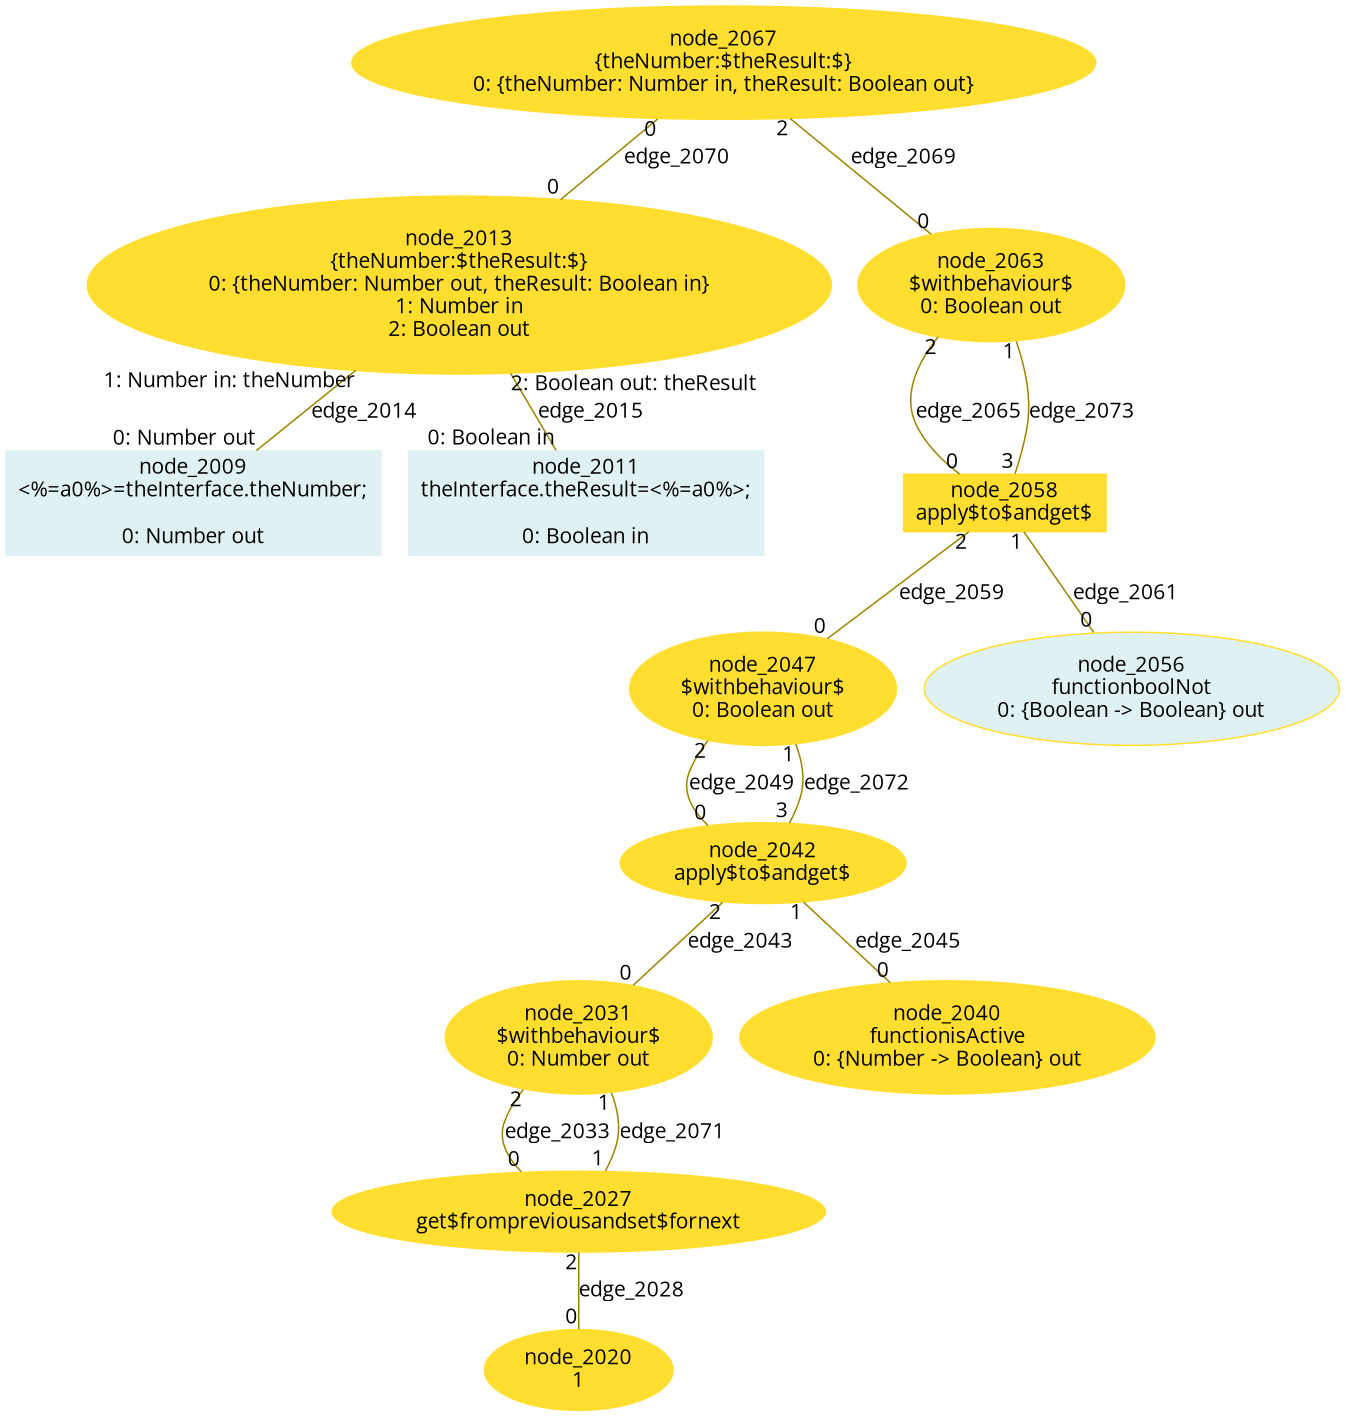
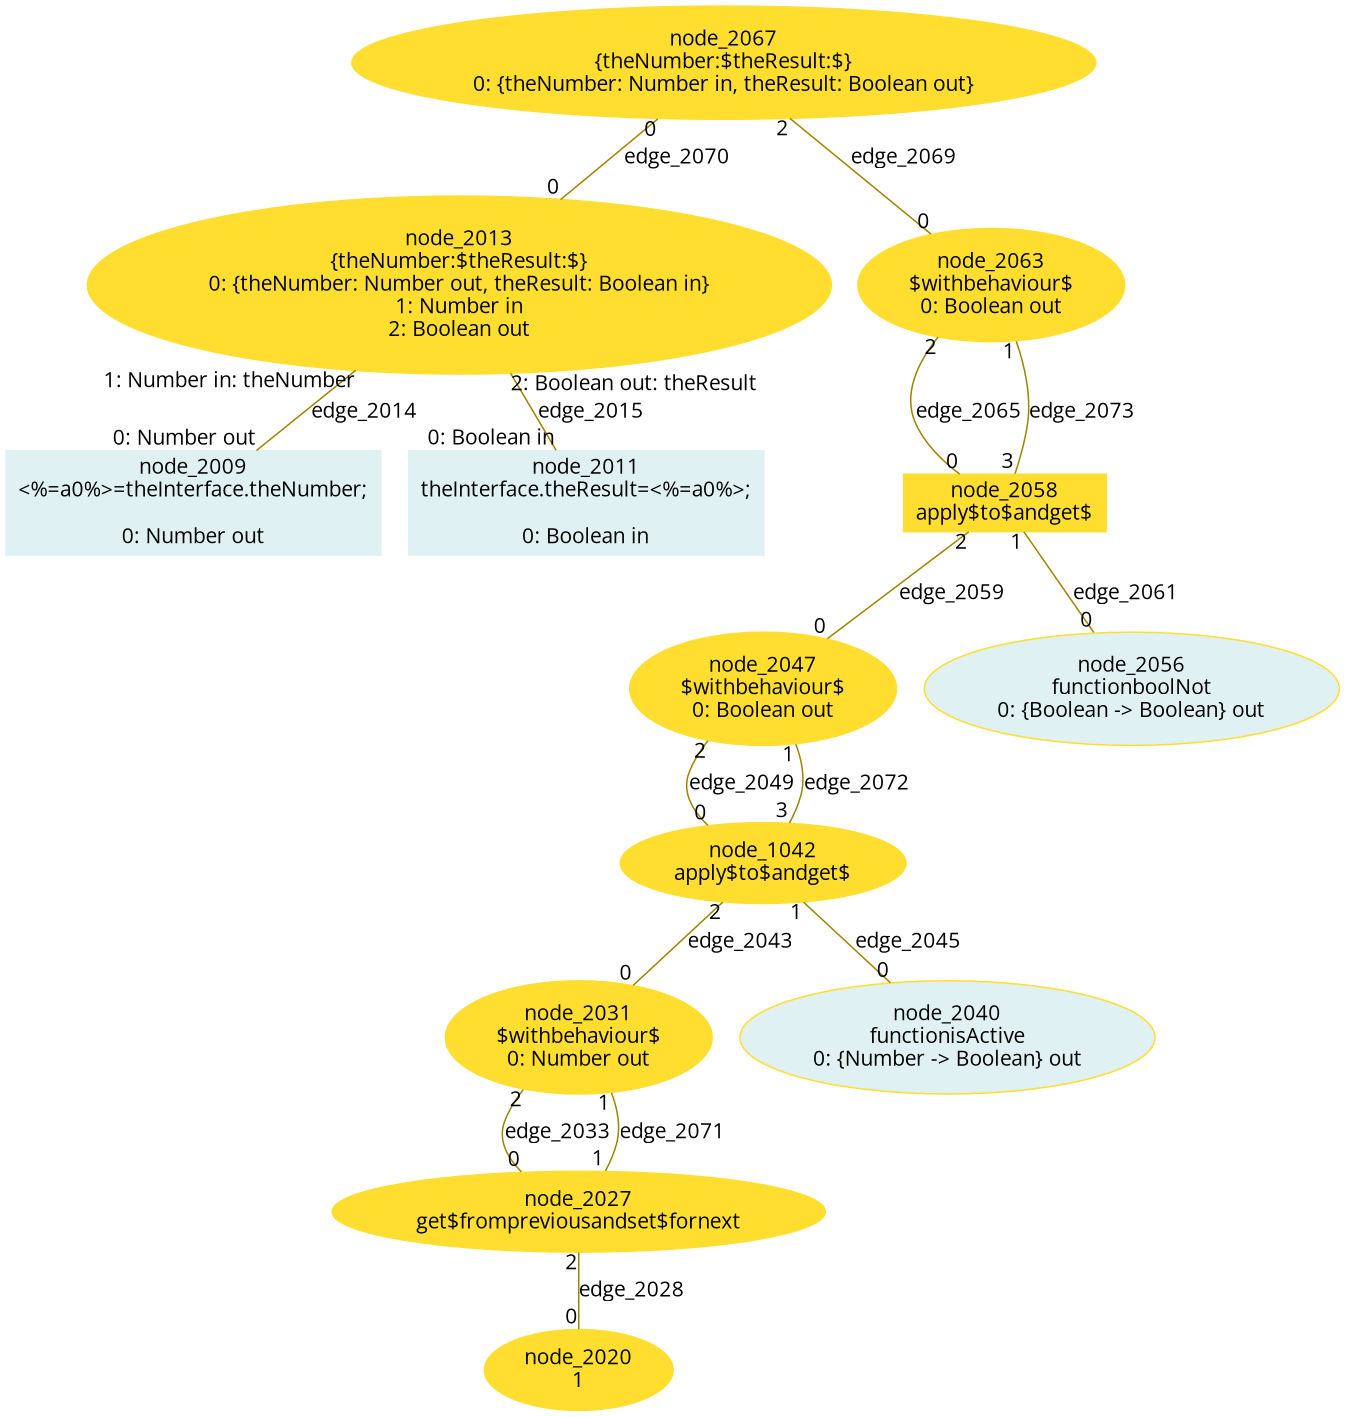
  digraph {
    fontname="Open Sans"
    node [color="#ffde2f" fontname="Open Sans" shape=ellipse style=filled]
    edge [arrowHead=none arrowsize=1 color="#9d8400" dir=none fontname="Open Sans" headlabel=0 taillabel=2]
    n1 [color="#dff1f2" label="node_2009\n<%=a0%>=theInterface.theNumber;\n\n0: Number out" shape=box]
    n2 [color="#dff1f2" label="node_2011\ntheInterface.theResult=<%=a0%>;\n\n0: Boolean in" shape=box]
    n3 [label="node_2013\n{theNumber:$theResult:$}\n0: {theNumber: Number out, theResult: Boolean in}\n1: Number in\n2: Boolean out"]
    n4 [label="node_2020\n1\n"]
    n5 [label="node_2027\nget$frompreviousandset$fornext\n"]
    n6 [label="node_2031\n$withbehaviour$\n0: Number out"]
-   n7 [label="node_2040\nfunctionisActive\n0: {Number -> Boolean} out"]
-   n8 [label="node_2042\napply$to$andget$\n"]
+   n7 [label="node_2040\nfunctionisActive\n0: {Number -> Boolean} out" fillcolor="#dff1f2"]
+   n8 [label="node_1042\napply$to$andget$\n"]
    n9 [label="node_2047\n$withbehaviour$\n0: Boolean out"]
    n10 [fillcolor="#dff1f2" label="node_2056\nfunctionboolNot\n0: {Boolean -> Boolean} out"]
    n11 [label="node_2058\napply$to$andget$\n" shape=box]
    n12 [label="node_2063\n$withbehaviour$\n0: Boolean out"]
    n13 [label="node_2067\n{theNumber:$theResult:$}\n0: {theNumber: Number in, theResult: Boolean out}"]
    n3 -> n1 [headlabel="0: Number out" label=edge_2014 taillabel="1: Number in: theNumber"]
    n3 -> n2 [headlabel="0: Boolean in" label=edge_2015 taillabel="2: Boolean out: theResult"]
    n5 -> n4 [label=edge_2028]
    n5 -> n6 [headlabel=1 label=edge_2071 taillabel=1]
    n6 -> n5 [label=edge_2033]
    n8 -> n6 [label=edge_2043]
    n8 -> n7 [label=edge_2045 taillabel=1]
    n8 -> n9 [headlabel=1 label=edge_2072 taillabel=3]
    n9 -> n8 [label=edge_2049]
    n11 -> n9 [label=edge_2059]
    n11 -> n10 [label=edge_2061 taillabel=1]
    n11 -> n12 [headlabel=1 label=edge_2073 taillabel=3]
    n12 -> n11 [label=edge_2065]
    n13 -> n3 [label=edge_2070 taillabel=0]
    n13 -> n12 [label=edge_2069]
  }
